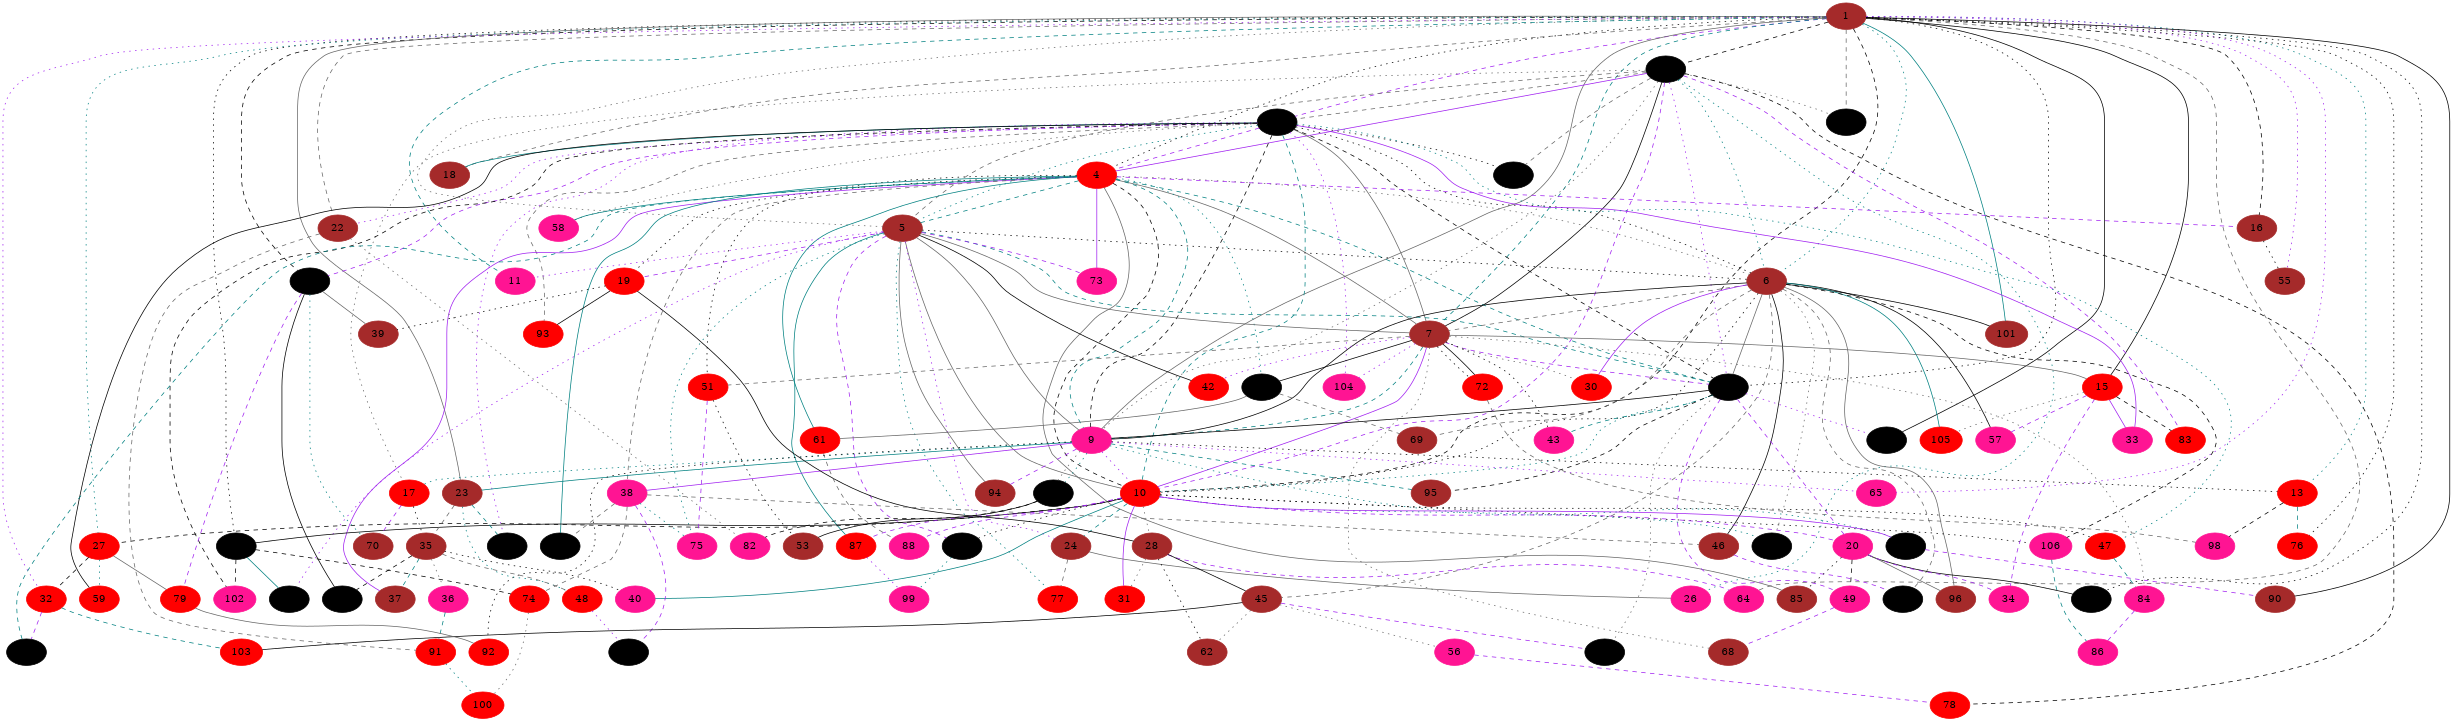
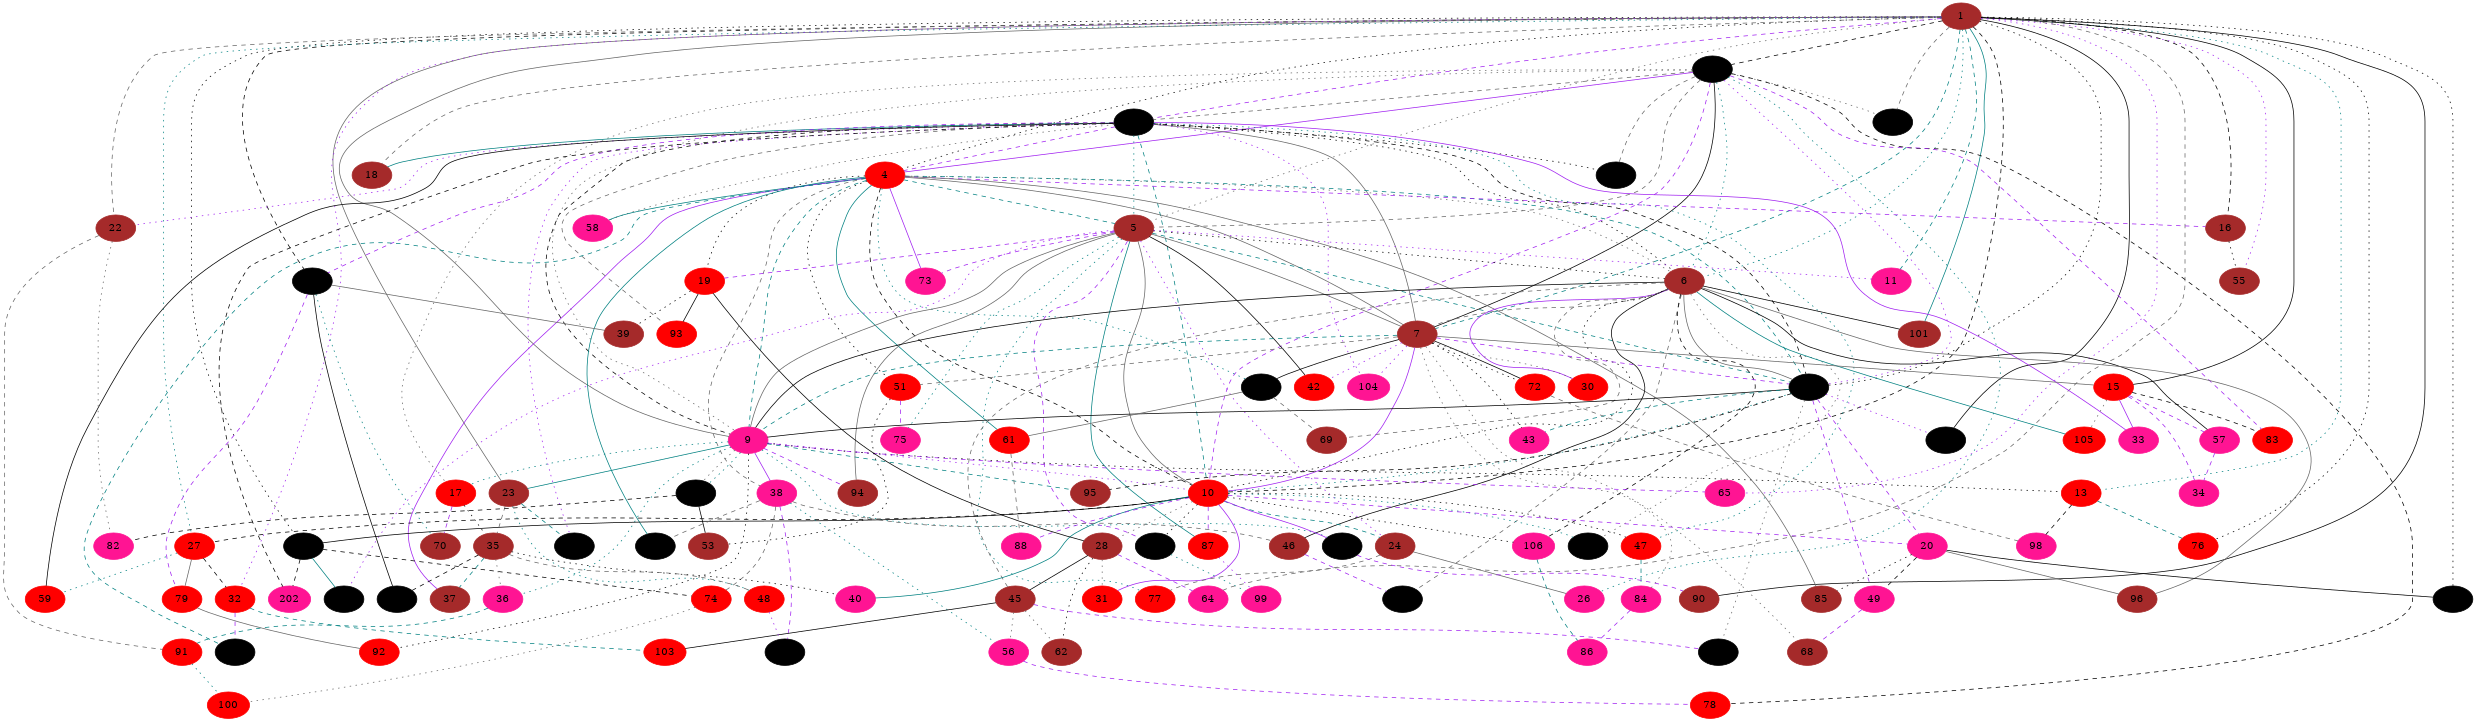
  graph {
    node [color=red style=filled]
    edge [color=black style=dashed]
    1 [color=brown]
    2 [color=black]
    3 [color=black]
    4
    5 [color=brown]
    6 [color=brown]
    7 [color=brown]
    8 [color=black]
    9 [color=deeppink]
    10
    11 [color=deeppink]
    12 [color=black]
    13
    15
    16 [color=brown]
    18 [color=brown]
    21 [color=black]
    22 [color=brown]
    23 [color=brown]
    27
    29 [color=black]
    32
    55 [color=brown]
    64 [color=deeppink]
    65 [color=deeppink]
    67 [color=black]
    71 [color=black]
    76
    90 [color=brown]
    101 [color=brown]
    17
    26 [color=deeppink]
    78
    83
    89 [color=black]
    25 [color=black]
    33 [color=deeppink]
    47
    58 [color=deeppink]
    59
    93
-   102 [color=deeppink]
+   102 [color=deeppink label=202]
    104 [color=deeppink]
    19
    37 [color=brown]
    38 [color=deeppink]
    41 [color=black]
    50 [color=black]
    51
    60 [color=black]
    61
    73 [color=deeppink]
    85 [color=brown]
    24 [color=brown]
    42
    75 [color=deeppink]
    77
    80 [color=black]
    81 [color=black]
    87
    94 [color=brown]
    14 [color=black]
    30
    45 [color=brown]
    46 [color=brown]
    57 [color=deeppink]
    63 [color=black]
    69 [color=brown]
    96 [color=brown]
    105
    106 [color=deeppink]
    43 [color=deeppink]
    68 [color=brown]
    72
    84 [color=deeppink]
    20 [color=deeppink]
    49 [color=deeppink]
    95 [color=brown]
    97 [color=black]
    36 [color=deeppink]
    44 [color=black]
    54 [color=black]
    92
    28 [color=brown]
    31
    40 [color=deeppink]
    88 [color=deeppink]
    74
    98 [color=deeppink]
    34 [color=deeppink]
    70 [color=brown]
    39 [color=brown]
    52 [color=black]
    79
    82 [color=deeppink]
    91
    35 [color=brown]
    48
    103
    56 [color=deeppink]
    66 [color=black]
    53 [color=brown]
    99 [color=deeppink]
    62 [color=brown]
    86 [color=deeppink]
    100
    1 -- 2
    1 -- 3 [color=purple]
    1 -- 4 [style=dotted]
    1 -- 5 [color=gray40 style=dotted]
    1 -- 6 [color=teal style=dotted]
    1 -- 7 [color=teal]
    1 -- 8 [style=dotted]
    1 -- 9 [color=gray40 style=solid]
    1 -- 10
    1 -- 11 [color=teal]
    1 -- 12 [style=dotted]
    1 -- 13 [color=teal style=dotted]
    1 -- 15 [style=solid]
    1 -- 16
    1 -- 18 [color=gray40]
    1 -- 21
    1 -- 22 [color=gray40]
    1 -- 23 [color=gray40 style=solid]
    1 -- 27 [color=teal style=dotted]
    1 -- 29 [style=dotted]
    1 -- 32 [color=purple style=dotted]
    1 -- 55 [color=purple style=dotted]
    1 -- 64 [color=gray40]
    1 -- 65 [color=purple style=dotted]
    1 -- 67 [color=gray40]
    1 -- 71 [style=solid]
    1 -- 76 [style=dotted]
    1 -- 90 [style=solid]
    1 -- 101 [color=teal style=solid]
    2 -- 3 [color=gray40]
    2 -- 4 [color=purple style=solid]
    2 -- 5 [color=gray40]
    2 -- 6 [color=teal style=dotted]
    2 -- 7 [style=solid]
    2 -- 8 [color=purple style=dotted]
    2 -- 9 [color=gray40 style=dotted]
    2 -- 10 [color=purple]
    2 -- 67 [color=gray40 style=dotted]
    2 -- 17 [color=gray40 style=dotted]
    2 -- 26 [color=teal style=dotted]
    2 -- 78
    2 -- 83 [color=purple]
    2 -- 89 [color=gray40]
    3 -- 4 [color=purple]
    3 -- 5 [color=teal style=dotted]
    3 -- 6 [style=dotted]
    3 -- 7 [color=gray40 style=solid]
    3 -- 8
    3 -- 9
    3 -- 10 [color=teal]
    3 -- 18 [color=teal style=solid]
    3 -- 21 [color=purple]
    3 -- 22 [color=purple style=dotted]
    3 -- 89 [style=dotted]
    3 -- 25 [color=purple style=dotted]
    3 -- 33 [color=purple style=solid]
    3 -- 47 [color=teal style=dotted]
    3 -- 58 [color=gray40 style=dotted]
    3 -- 59 [style=solid]
    3 -- 93 [color=gray40]
    3 -- 102
    3 -- 104 [color=purple style=dotted]
    4 -- 5 [color=teal]
    4 -- 6 [color=gray40 style=dotted]
    4 -- 7 [color=gray40 style=solid]
    4 -- 8 [color=teal]
    4 -- 9 [color=teal]
    4 -- 10
    4 -- 16 [color=purple]
    4 -- 58 [color=teal style=solid]
    4 -- 19 [style=dotted]
    4 -- 37 [color=purple style=solid]
    4 -- 38 [color=gray40]
    4 -- 41 [color=teal style=dotted]
    4 -- 50 [color=teal]
    4 -- 51 [style=dotted]
    4 -- 60 [color=teal style=solid]
    4 -- 61 [color=teal style=solid]
    4 -- 73 [color=purple style=solid]
    4 -- 85 [color=gray40 style=solid]
    5 -- 6 [style=dotted]
    5 -- 7 [color=gray40 style=solid]
    5 -- 8 [color=teal]
    5 -- 9 [color=gray40 style=solid]
    5 -- 10 [color=gray40 style=solid]
    5 -- 11 [color=purple style=dotted]
    5 -- 19 [color=purple]
    5 -- 73 [color=purple]
    5 -- 24 [color=purple style=dotted]
    5 -- 42 [style=solid]
    5 -- 75 [color=teal style=dotted]
    5 -- 77 [color=teal style=dotted]
    5 -- 80 [color=purple]
    5 -- 81 [color=purple style=dotted]
    5 -- 87 [color=teal style=solid]
    5 -- 94 [color=gray40 style=solid]
    6 -- 7 [color=gray40]
    6 -- 8 [color=gray40 style=solid]
    6 -- 9 [style=solid]
    6 -- 10 [style=dotted]
    6 -- 101 [style=solid]
    6 -- 14 [color=gray40 style=dotted]
    6 -- 30 [color=purple style=solid]
    6 -- 45 [color=gray40]
    6 -- 46 [style=solid]
    6 -- 57 [style=solid]
    6 -- 63 [color=gray40]
    6 -- 69 [color=gray40]
    6 -- 96 [color=gray40 style=solid]
    6 -- 105 [color=teal style=solid]
    6 -- 106
    7 -- 8 [color=purple]
    7 -- 9 [color=teal]
    7 -- 10 [color=purple style=solid]
    7 -- 15 [color=gray40 style=solid]
    7 -- 104 [color=purple style=dotted]
    7 -- 41 [style=solid]
    7 -- 51 [color=gray40]
    7 -- 42 [color=purple style=dotted]
    7 -- 30 [color=gray40 style=dotted]
    7 -- 43 [style=dotted]
    7 -- 68 [color=gray40 style=dotted]
    7 -- 72 [style=dotted]
    7 -- 72 [style=solid]
    7 -- 84 [color=gray40 style=dotted]
    8 -- 9 [style=solid]
    8 -- 10 [color=teal style=dotted]
    8 -- 71 [color=purple style=dotted]
    8 -- 43 [color=teal]
    8 -- 20 [color=purple]
    8 -- 49 [color=purple]
    8 -- 95
    8 -- 97 [color=gray40 style=dotted]
    9 -- 10 [color=purple style=dotted]
    9 -- 13 [style=dotted]
    9 -- 23 [color=teal style=solid]
-   9 -- 65 [color=purple style=dotted]
+   9 -- 65 [color=purple]
    9 -- 17 [color=teal style=dotted]
    9 -- 38 [color=purple style=solid]
    9 -- 94 [color=purple]
    9 -- 95 [color=teal]
+   9 -- 36 [color=teal style=dotted]
    9 -- 44 [color=gray40 style=dotted]
    9 -- 44 [color=teal style=dotted]
    9 -- 54 [color=teal style=dotted]
    9 -- 92 [style=dotted]
    10 -- 12 [style=solid]
    10 -- 27
    10 -- 47 [style=dotted]
    10 -- 24 [color=teal]
    10 -- 80 [style=dotted]
    10 -- 87 [color=purple]
    10 -- 14 [color=teal style=dotted]
    10 -- 106 [style=dotted]
    10 -- 20 [color=purple]
    10 -- 54 [color=purple style=solid]
    10 -- 28 [color=gray40 style=dotted]
    10 -- 31 [color=purple style=solid]
    10 -- 40 [color=teal style=solid]
    10 -- 88 [color=purple]
    12 -- 102
    12 -- 81 [color=teal style=solid]
    12 -- 74
    13 -- 76 [color=teal]
    13 -- 98
    15 -- 83
    15 -- 33 [color=purple style=solid]
    15 -- 57 [color=purple]
    15 -- 105 [color=gray40 style=dotted]
    15 -- 34 [color=purple]
    16 -- 55 [style=dotted]
    21 -- 70 [color=teal style=dotted]
    21 -- 39 [color=gray40 style=solid]
    21 -- 52 [style=solid]
    21 -- 79 [color=purple]
    22 -- 82 [color=gray40 style=dotted]
    22 -- 91 [color=gray40]
    23 -- 25 [color=teal]
    23 -- 35 [color=gray40]
    23 -- 48 [color=teal style=dotted]
    27 -- 32
    27 -- 59 [color=teal style=dotted]
    27 -- 79 [color=gray40 style=solid]
    32 -- 50 [color=purple]
    32 -- 103 [color=teal]
    17 -- 70 [color=purple]
    17 -- 35 [style=dotted]
    47 -- 84 [color=teal]
    19 -- 93 [style=solid]
    19 -- 28 [style=solid]
    19 -- 39 [style=dotted]
    38 -- 60 [color=gray40]
    38 -- 46 [color=gray40]
    38 -- 74 [color=gray40]
-   38 -- 75 [color=teal style=dotted]
+   38 -- 56 [color=teal style=dotted]
    38 -- 66 [color=purple]
    41 -- 61 [color=gray40 style=solid]
    41 -- 69 [color=gray40]
    51 -- 75 [color=purple]
    51 -- 53 [style=dotted]
    61 -- 88 [color=gray40]
    24 -- 26 [color=gray40 style=solid]
    24 -- 77 [color=gray40]
    80 -- 99 [color=teal style=dotted]
    87 -- 99 [color=purple style=dotted]
    45 -- 97 [color=purple]
    45 -- 103 [style=solid]
    45 -- 56 [color=gray40 style=dotted]
    45 -- 62 [color=gray40 style=dotted]
    46 -- 63 [color=purple]
    106 -- 86 [color=teal]
    72 -- 98 [color=gray40]
    84 -- 86 [color=purple]
    20 -- 29 [style=solid]
    20 -- 85 [style=dotted]
    20 -- 96 [color=gray40 style=solid]
    20 -- 49
-   20 -- 34 [color=purple]
+   57 -- 34 [color=purple]
    49 -- 68 [color=purple]
    36 -- 91 [color=teal]
    44 -- 82
    44 -- 53 [style=solid]
    54 -- 90 [color=purple]
    28 -- 64 [color=purple]
    28 -- 45 [style=solid]
    28 -- 31 [color=gray40 style=dotted]
    28 -- 62 [style=dotted]
    74 -- 100 [color=gray40 style=dotted]
    79 -- 92 [color=gray40 style=solid]
    91 -- 100 [color=teal style=dotted]
    35 -- 37 [color=teal]
    35 -- 36 [color=gray40 style=dotted]
    35 -- 40 [style=dotted]
    35 -- 52
    35 -- 48 [color=gray40]
    48 -- 66 [color=purple style=dotted]
    56 -- 78 [color=purple]
  }
